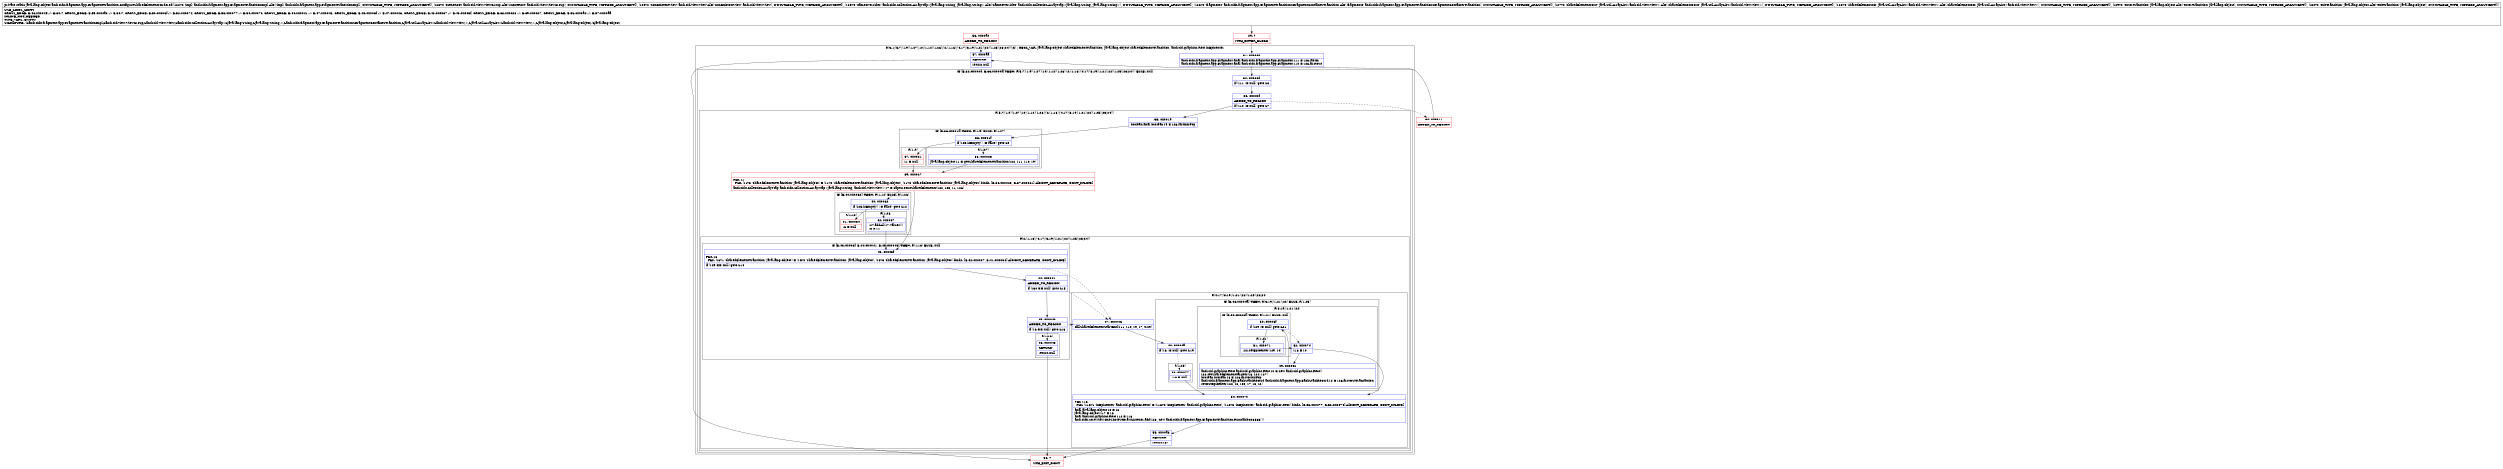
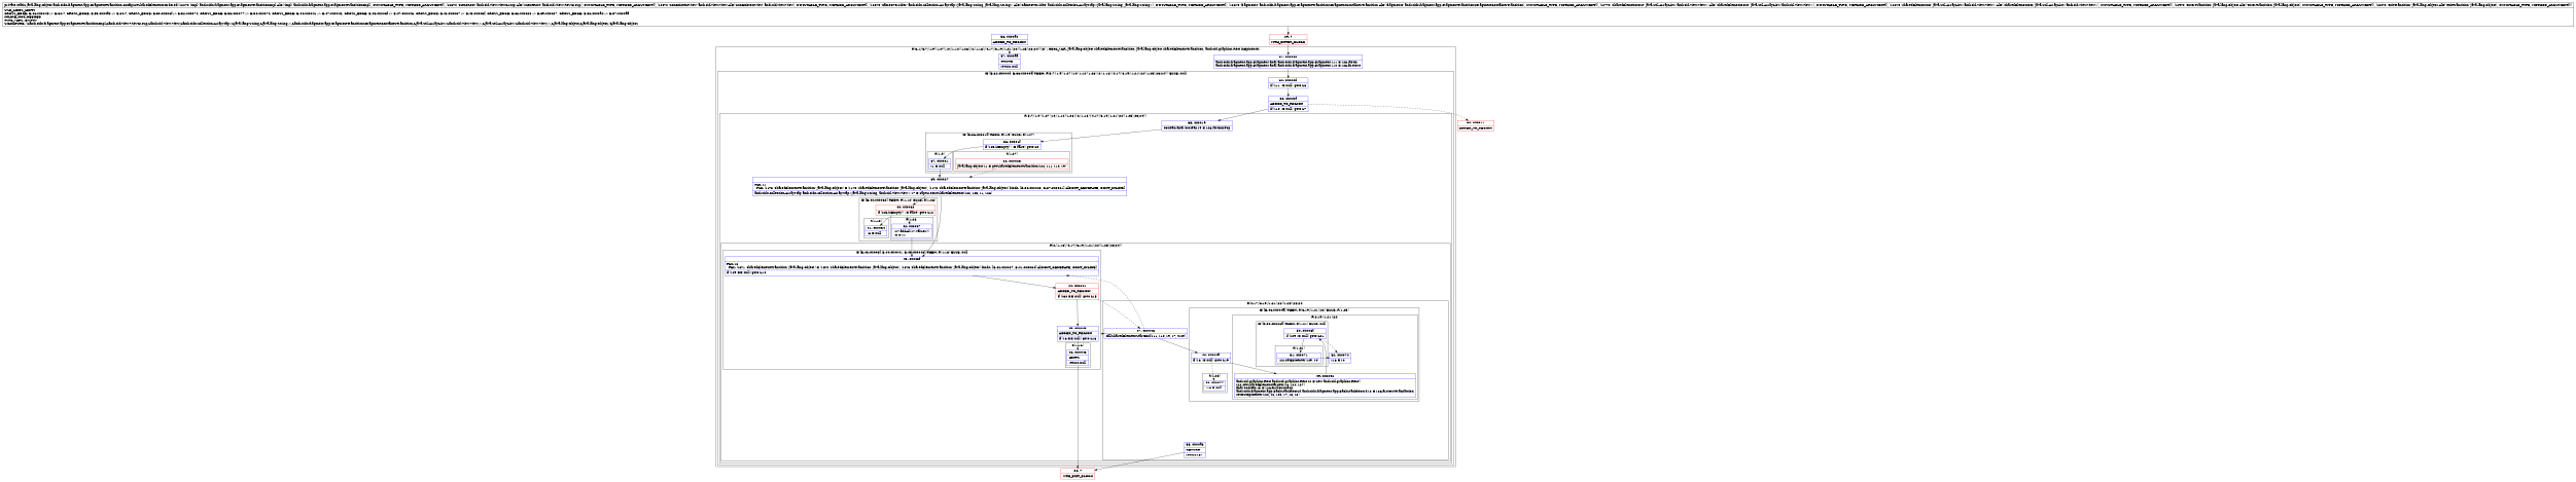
  digraph {
    node [color=blue shape=record]
-   n1 [color=red label="{37\:\ 0x0021|r1 = null\l}"]
-   n2 [label="{38\:\ 0x0023|java.lang.Object r1 = getSharedElementTransition(r22, r11, r10, r9)\l}"]
+   n1 [label="{37\:\ 0x0021|r1 = null\l}"]
+   n2 [color=red label="{38\:\ 0x0023|java.lang.Object r1 = getSharedElementTransition(r22, r11, r10, r9)\l}"]
    n3 [label="{36\:\ 0x001f|if (r25.isEmpty() != false) goto L9\l}"]
-   n4 [color=red label="{41\:\ 0x0034|r6 = null\l}"]
+   n4 [label="{41\:\ 0x0034|r6 = null\l}"]
    n5 [label="{42\:\ 0x0037|r27.addAll(r7.values())\lr6 = r1\l}"]
-   n6 [label="{40\:\ 0x0032|if (r25.isEmpty() != false) goto L12\l}"]
-   n7 [label="{46\:\ 0x0045|RETURN\l|return null\l}"]
+   n6 [color=red label="{40\:\ 0x0032|if (r25.isEmpty() != false) goto L12\l}"]
+   n7 [label="{46\:\ 0x0045|HINTS\l|return null\l}"]
    n8 [label="{43\:\ 0x003f|PHI: r6 \l  PHI: (r6v1 'sharedElementTransition' java.lang.Object) = (r6v0 'sharedElementTransition' java.lang.Object), (r6v3 'sharedElementTransition' java.lang.Object) binds: [B:42:0x0037, B:41:0x0034] A[DONT_GENERATE, DONT_INLINE]\l|if (r29 == null) goto L14\l}"]
-   n9 [label="{44\:\ 0x0041|ADDED_TO_REGION\l|if (r30 == null) goto L15\l}"]
+   n9 [color=red label="{44\:\ 0x0041|ADDED_TO_REGION\l|if (r30 == null) goto L15\l}"]
    n10 [label="{45\:\ 0x0043|ADDED_TO_REGION\l|if (r6 == null) goto L16\l}"]
    n11 [label="{51\:\ 0x0071|r22.setEpicenter(r29, r0)\l}"]
    n12 [label="{50\:\ 0x006f|if (r29 != null) goto L21\l}"]
-   n13 [label="{49\:\ 0x004c|android.graphics.Rect android.graphics.Rect r0 = new android.graphics.Rect()\lr22.setSharedElementTargets(r6, r24, r27)\lboolean boolean r3 = r26.firstOutIsPop\landroidx.fragment.app.BackStackRecord androidx.fragment.app.BackStackRecord r2 = r26.firstOutTransaction\lsetOutEpicenter(r22, r6, r30, r7, r3, r2)\l}"]
+   n13 [label="{49\:\ 0x004c|android.graphics.Rect android.graphics.Rect r0 = new android.graphics.Rect()\lr22.setSharedElementTargets(r6, r24, r27)\lfinal boolean r3 = r26.firstOutIsPop\landroidx.fragment.app.BackStackRecord androidx.fragment.app.BackStackRecord r2 = r26.firstOutTransaction\lsetOutEpicenter(r22, r6, r30, r7, r3, r2)\l}"]
    n14 [label="{52\:\ 0x0074|r16 = r0\l}"]
    n15 [label="{53\:\ 0x0077|r16 = null\l}"]
    n16 [label="{48\:\ 0x004a|if (r6 != null) goto L19\l}"]
    n17 [label="{47\:\ 0x0046|callSharedElementStartEnd(r11, r10, r9, r7, true)\l}"]
-   n18 [label="{54\:\ 0x007c|PHI: r16 \l  PHI: (r16v1 'inEpicenter' android.graphics.Rect) = (r16v0 'inEpicenter' android.graphics.Rect), (r16v3 'inEpicenter' android.graphics.Rect) binds: [B:53:0x0077, B:52:0x0074] A[DONT_GENERATE, DONT_INLINE]\l|final java.lang.Object r3 = r6\ljava.lang.Object r17 = r6\lfinal android.graphics.Rect r12 = r16\landroidx.core.view.OneShotPreDrawListener.add(r23, new androidx.fragment.app.FragmentTransition.RunnableC03586())\l}"]
    n19 [label="{55\:\ 0x00a3|RETURN\l|return r87\l}"]
    n20 [label="{35\:\ 0x0019|boolean final boolean r9 = r26.lastInIsPop\l}"]
-   n21 [color=red label="{39\:\ 0x0027|PHI: r1 \l  PHI: (r1v3 'sharedElementTransition' java.lang.Object) = (r1v2 'sharedElementTransition' java.lang.Object), (r1v8 'sharedElementTransition' java.lang.Object) binds: [B:38:0x0023, B:37:0x0021] A[DONT_GENERATE, DONT_INLINE]\l|androidx.collection.ArrayMap androidx.collection.ArrayMap\<java.lang.String, android.view.View\> r7 = captureOutSharedElements(r22, r25, r1, r26)\l}"]
+   n21 [label="{39\:\ 0x0027|PHI: r1 \l  PHI: (r1v3 'sharedElementTransition' java.lang.Object) = (r1v2 'sharedElementTransition' java.lang.Object), (r1v8 'sharedElementTransition' java.lang.Object) binds: [B:38:0x0023, B:37:0x0021] A[DONT_GENERATE, DONT_INLINE]\l|androidx.collection.ArrayMap androidx.collection.ArrayMap\<java.lang.String, android.view.View\> r7 = captureOutSharedElements(r22, r25, r1, r26)\l}"]
    n22 [label="{32\:\ 0x000d|if (r11 != null) goto L6\l}"]
    n23 [label="{33\:\ 0x000f|ADDED_TO_REGION\l|if (r10 != null) goto L7\l}"]
    n24 [label="{31\:\ 0x0000|androidx.fragment.app.Fragment final androidx.fragment.app.Fragment r11 = r26.lastIn\landroidx.fragment.app.Fragment final androidx.fragment.app.Fragment r10 = r26.firstOut\l}"]
-   n25 [label="{57\:\ 0x00aa|RETURN\l|return null\l}"]
-   n26 [color=red label="{30\:\ ?|MTH_EXIT_DONT\l}"]
+   n25 [label="{57\:\ 0x00aa|INLINE\l|return null\l}"]
+   n26 [color=red label="{30\:\ ?|MTH_EXIT_BLOCK\l}"]
    n27 [color=red label="{34\:\ 0x0011|ADDED_TO_REGION\l}"]
-   n28 [color=red label="{56\:\ 0x00a4|ADDED_TO_REGION\l}"]
+   n28 [label="{56\:\ 0x00a4|ADDED_TO_REGION\l}"]
    n29 [color=red label="{29\:\ ?|MTH_ENTER_BLOCK\l}"]
    n30 [label="{private static java.lang.Object androidx.fragment.app.FragmentTransition.configureSharedElementsOrdered((r22v0 'impl' androidx.fragment.app.FragmentTransitionImpl A[D('impl' androidx.fragment.app.FragmentTransitionImpl), IMMUTABLE_TYPE, METHOD_ARGUMENT]), (r23v0 'sceneRoot' android.view.ViewGroup A[D('sceneRoot' android.view.ViewGroup), IMMUTABLE_TYPE, METHOD_ARGUMENT]), (r24v0 'nonExistentView' android.view.View A[D('nonExistentView' android.view.View), IMMUTABLE_TYPE, METHOD_ARGUMENT]), (r25v0 'nameOverrides' androidx.collection.ArrayMap\<java.lang.String, java.lang.String\> A[D('nameOverrides' androidx.collection.ArrayMap\<java.lang.String, java.lang.String\>), IMMUTABLE_TYPE, METHOD_ARGUMENT]), (r26v0 'fragments' androidx.fragment.app.FragmentTransition$FragmentContainerTransition A[D('fragments' androidx.fragment.app.FragmentTransition$FragmentContainerTransition), IMMUTABLE_TYPE, METHOD_ARGUMENT]), (r27v0 'sharedElementsOut' java.util.ArrayList\<android.view.View\> A[D('sharedElementsOut' java.util.ArrayList\<android.view.View\>), IMMUTABLE_TYPE, METHOD_ARGUMENT]), (r28v0 'sharedElementsIn' java.util.ArrayList\<android.view.View\> A[D('sharedElementsIn' java.util.ArrayList\<android.view.View\>), IMMUTABLE_TYPE, METHOD_ARGUMENT]), (r29v0 'enterTransition' java.lang.Object A[D('enterTransition' java.lang.Object), IMMUTABLE_TYPE, METHOD_ARGUMENT]), (r30v0 'exitTransition' java.lang.Object A[D('exitTransition' java.lang.Object), IMMUTABLE_TYPE, METHOD_ARGUMENT]))  | USE_LINES_HINTS\lCROSS_EDGE: B:46:0x0045 \-\> B:30:?, CROSS_EDGE: B:55:0x00a3 \-\> B:30:?, CROSS_EDGE: B:50:0x006f \-\> B:52:0x0074, CROSS_EDGE: B:53:0x0077 \-\> B:54:0x007c, CROSS_EDGE: B:44:0x0041 \-\> B:47:0x0046, CROSS_EDGE: B:43:0x003f \-\> B:47:0x0046, CROSS_EDGE: B:42:0x0037 \-\> B:43:0x003f, CROSS_EDGE: B:38:0x0023 \-\> B:39:0x0027, CROSS_EDGE: B:56:0x00a4 \-\> B:57:0x00aa\lINLINE_NOT_NEEDED\lTYPE_VARS: EMPTY\lSIGNATURE: (Landroidx\/fragment\/app\/FragmentTransitionImpl;Landroid\/view\/ViewGroup;Landroid\/view\/View;Landroidx\/collection\/ArrayMap\<Ljava\/lang\/String;Ljava\/lang\/String;\>;Landroidx\/fragment\/app\/FragmentTransition$FragmentContainerTransition;Ljava\/util\/ArrayList\<Landroid\/view\/View;\>;Ljava\/util\/ArrayList\<Landroid\/view\/View;\>;Ljava\/lang\/Object;Ljava\/lang\/Object;)Ljava\/lang\/Object;\l}" color=""]
    subgraph cluster_1 {
      label="R(3:1|(5:7|(1:9)(1:27)|10|(1:12)(1:26)|(2:(1:16)|(4:17|(3:19|(1:21)|22)(1:25)|23|24)))|5) | DECL_VAR: java.lang.Object sharedElementTransition, java.lang.Object sharedElementTransition, android.graphics.Rect inEpicenter\l"
      n24
      n25
      subgraph cluster_2 {
        label="IF [B:32:0x000d, B:33:0x000f] THEN: R(5:7|(1:9)(1:27)|10|(1:12)(1:26)|(2:(1:16)|(4:17|(3:19|(1:21)|22)(1:25)|23|24))) ELSE: null"
        n22
        n23
        subgraph cluster_3 {
          label="R(5:7|(1:9)(1:27)|10|(1:12)(1:26)|(2:(1:16)|(4:17|(3:19|(1:21)|22)(1:25)|23|24)))"
          n20
          n21
          subgraph cluster_4 {
            label="IF [B:36:0x001f] THEN: R(1:9) ELSE: R(1:27)"
            n3
            subgraph cluster_5 {
              label="R(1:9)"
              n1
            }
            subgraph cluster_6 {
              label="R(1:27)"
              n2
            }
          }
          subgraph cluster_7 {
            label="IF [B:40:0x0032] THEN: R(1:12) ELSE: R(1:26)"
            n6
            subgraph cluster_8 {
              label="R(1:12)"
              n4
            }
            subgraph cluster_9 {
              label="R(1:26)"
              n5
            }
          }
          subgraph cluster_10 {
            label="R(2:(1:16)|(4:17|(3:19|(1:21)|22)(1:25)|23|24))"
            subgraph cluster_11 {
              label="IF [B:43:0x003f, B:44:0x0041, B:45:0x0043] THEN: R(1:16) ELSE: null"
              n8
              n9
              n10
              subgraph cluster_12 {
                label="R(1:16)"
                n7
              }
            }
            subgraph cluster_13 {
              label="R(4:17|(3:19|(1:21)|22)(1:25)|23|24)"
              n17
-             n18
              n19
              subgraph cluster_14 {
                label="IF [B:48:0x004a] THEN: R(3:19|(1:21)|22) ELSE: R(1:25)"
                n16
                subgraph cluster_15 {
                  label="R(3:19|(1:21)|22)"
                  n13
                  n14
                  subgraph cluster_16 {
                    label="IF [B:50:0x006f] THEN: R(1:21) ELSE: null"
                    n12
                    subgraph cluster_17 {
                      label="R(1:21)"
                      n11
                    }
                  }
                }
                subgraph cluster_18 {
                  label="R(1:25)"
                  n15
                }
              }
            }
          }
        }
      }
    }
    n1 -> n21
-   n2 -> n21
+   n2 -> n21 [style=dashed]
    n3 -> n1
-   n3 -> n2 [style=dashed]
    n5 -> n8
    n6 -> n4
    n6 -> n5 [style=dashed]
    n7 -> n26
    n8 -> n9
-   n8 -> n17 [style=dashed]
+   n17 -> n8 [style=dashed]
    n9 -> n10
    n9 -> n17 [style=dashed]
    n10 -> n7
    n10 -> n17 [style=dashed]
    n11 -> n14
    n12 -> n11
    n12 -> n14 [style=dashed]
    n13 -> n12
-   n14 -> n18
-   n15 -> n18
-   n14 -> n13
+   n16 -> n13
    n16 -> n15 [style=dashed]
    n17 -> n16
-   n18 -> n19
    n19 -> n26
    n20 -> n3
    n21 -> n6
    n21 -> n8
    n22 -> n23
    n23 -> n20
    n23 -> n27 [style=dashed]
    n24 -> n22
-   n25 -> n26
-   n27 -> n25
    n28 -> n25 [style=dashed]
    n29 -> n24
    n30 -> n29
  }
